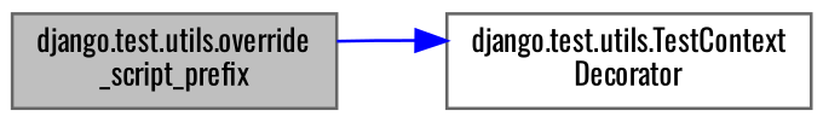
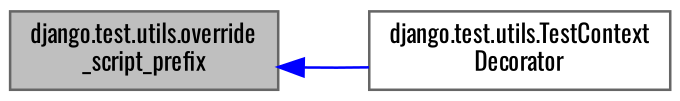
  digraph {
    rankdir=LR
    fontname=Oswald
    node [color=gray40 fontname=Oswald fontsize=10 shape=record style=filled]
    n1 [fillcolor=grey75 fontcolor=black height=0.2 label="django.test.utils.override\l_script_prefix" width=0.4]
    n2 [fillcolor=white height=0.2 label="django.test.utils.TestContext\lDecorator" width=0.4]
-   n2 -> n1 [color=blue dir=back fontname=Oswald fontsize=10 labelfontname=Helvetica labelfontsize=10 style=solid]
+   n1 -> n2 [color=blue dir=back fontname=Oswald fontsize=10 labelfontname=Helvetica labelfontsize=10 style=solid]
  }
